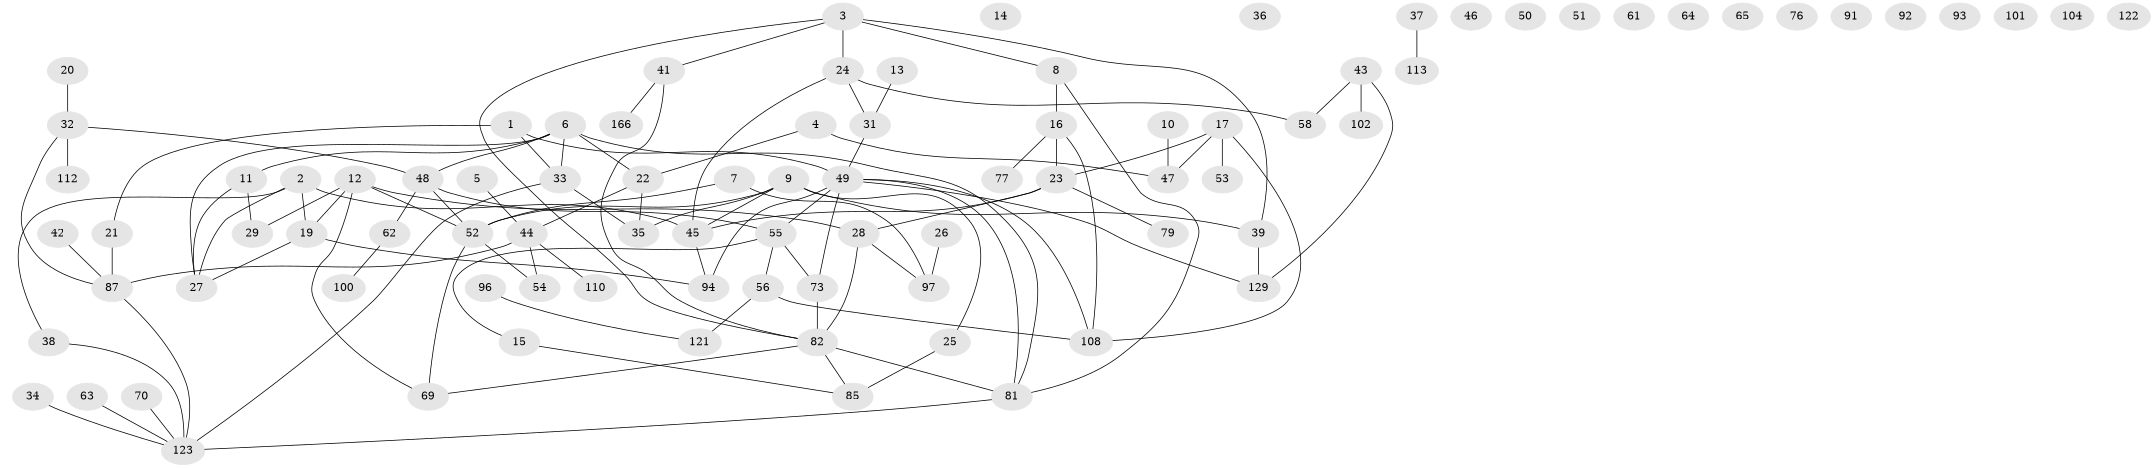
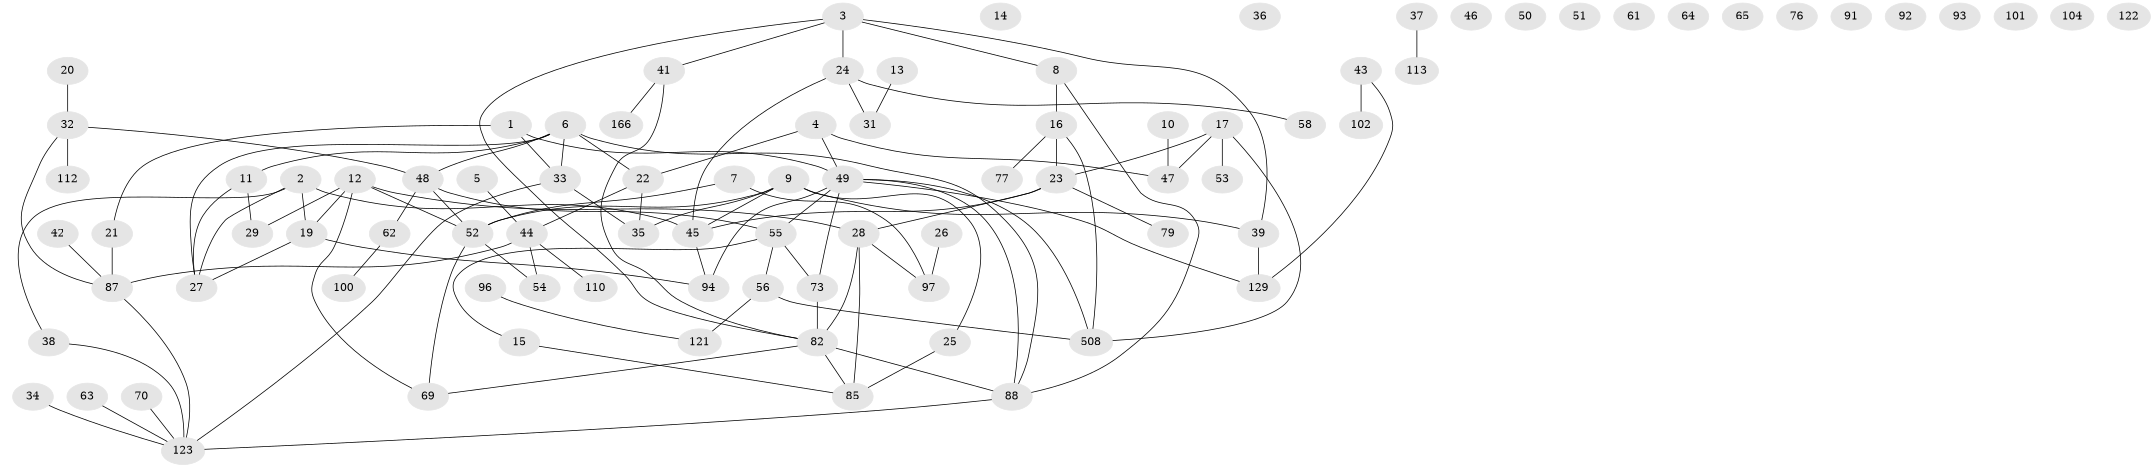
  graph {
    node [color=gray90 style=filled]
    1 [super="+69"]
    21 [super="+40"]
    33 [super="+36"]
    49 [super="+90"]
    87
    35 [super="+126"]
    123 [super="+125"]
-   88 [super="+114" label=81]
-   108
+   88 [super="+114"]
+   108 [label=508]
    94
    129
    55 [super="+84"]
    73 [super="+109"]
    2 [super="+59"]
    19 [super="+107"]
    27
    38
    45 [super="+117"]
    3 [super="+81"]
    8
    24
    39 [super="+98"]
    41
    82 [super="+103"]
    16 [super="+95"]
    31 [super="+68"]
    58 [super="+67"]
    n28 [label=166 super="+124"]
    n29 [label=69]
    85 [super="+130"]
    22 [super="+71"]
    44 [super="+83"]
    4
    47 [super="+116"]
    54 [super="+75"]
    110
    5
    6 [super="+18"]
    11 [super="+78"]
    48
    29
    52 [super="+99"]
    62
    7
    97 [super="+131"]
    23 [super="+127"]
    77
    9 [super="+60"]
    25 [super="+128"]
    10 [super="+118"]
    12 [super="+74"]
    28 [super="+119"]
    13
    14
    15 [super="+86"]
    79
    17 [super="+105"]
    53
    32 [super="+57"]
    112
    20
    26
    n63 [label=36]
    34
    37
    113
    42
    43 [super="+111"]
    102 [super="+115"]
    46
    56 [super="+120"]
    100
    50
    51
    121
    61
    63 [super="+72"]
    64
    65 [super="+80"]
    70
    76
    91
    92
    93
    96
    101
    104
    122
    1 -- 21
    1 -- 33
    1 -- 49
    21 -- 87
    33 -- 35
    33 -- 123
    49 -- 88
    49 -- 108
    49 -- 94
    49 -- 129
    49 -- 55
    49 -- 73
    87 -- 123
    88 -- 123
    55 -- 73
    55 -- 15
    55 -- 56
    73 -- 82
    2 -- 19
    2 -- 27
    2 -- 38
    2 -- 45
    19 -- 94
    19 -- 27
    38 -- 123
    45 -- 94
    3 -- 8
    3 -- 24
    3 -- 39
    3 -- 41
    3 -- 82
    8 -- 88
    8 -- 16 [weight=2]
    24 -- 45
    24 -- 31
    24 -- 58
    39 -- 129
    41 -- 82
    41 -- n28
    82 -- 88
    82 -- n29
    82 -- 85
    16 -- 108
    16 -- 23
    16 -- 77
-   31 -- 49
+   4 -- 49
    22 -- 35
    22 -- 44
    44 -- 87
    44 -- 54
    44 -- 110
    4 -- 22
    4 -- 47
    5 -- 44
    6 -- 33
    6 -- 88
    6 -- 27
    6 -- 22
    6 -- 11
    6 -- 48
    11 -- 27
    11 -- 29
    48 -- 55
    48 -- 52
    48 -- 62
    52 -- n29
    52 -- 54
    62 -- 100
    7 -- 52
    7 -- 97
    23 -- 45
    23 -- 28
    23 -- 79
    9 -- 35
    9 -- 45
    9 -- 39
    9 -- 52
    9 -- 25
    25 -- 85
    10 -- 47
    12 -- 19
    12 -- n29
    12 -- 29
    12 -- 52
    12 -- 28
    28 -- 82
+   28 -- 85
    28 -- 97
    13 -- 31
    15 -- 85
    17 -- 108
    17 -- 47
    17 -- 23
    17 -- 53
    32 -- 87
    32 -- 48
    32 -- 112
    20 -- 32
    26 -- 97
    34 -- 123
    37 -- 113
    42 -- 87
    43 -- 129
-   43 -- 58
    43 -- 102
    56 -- 108
    56 -- 121
    63 -- 123
    70 -- 123
    96 -- 121
  }
